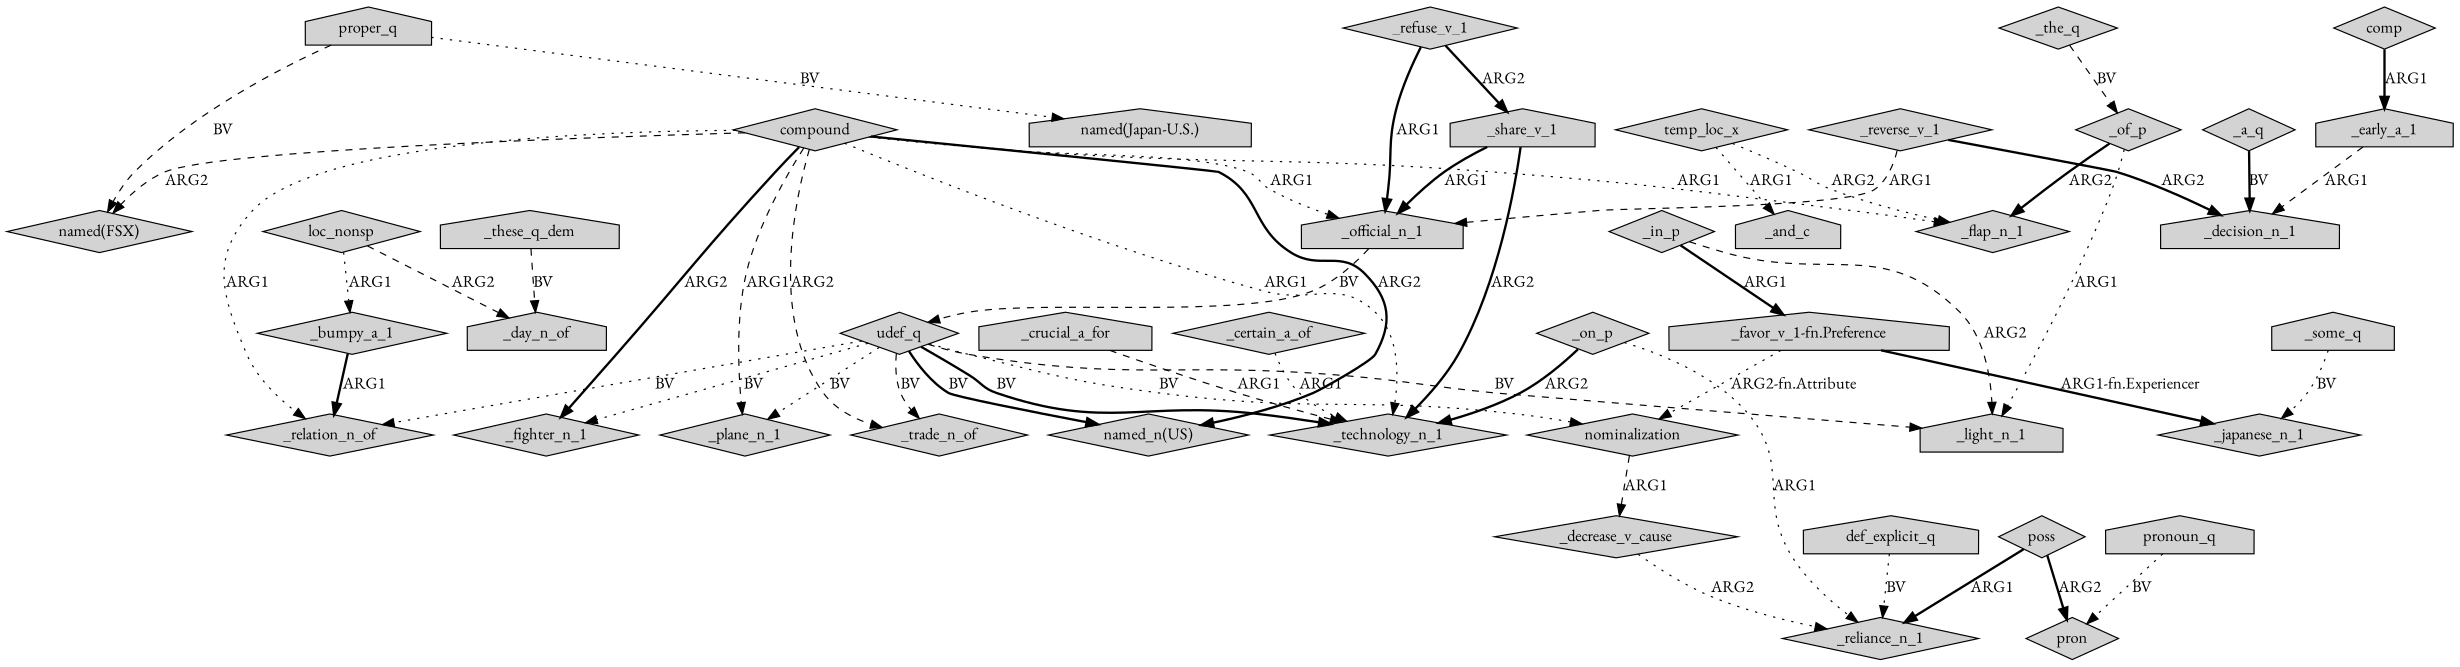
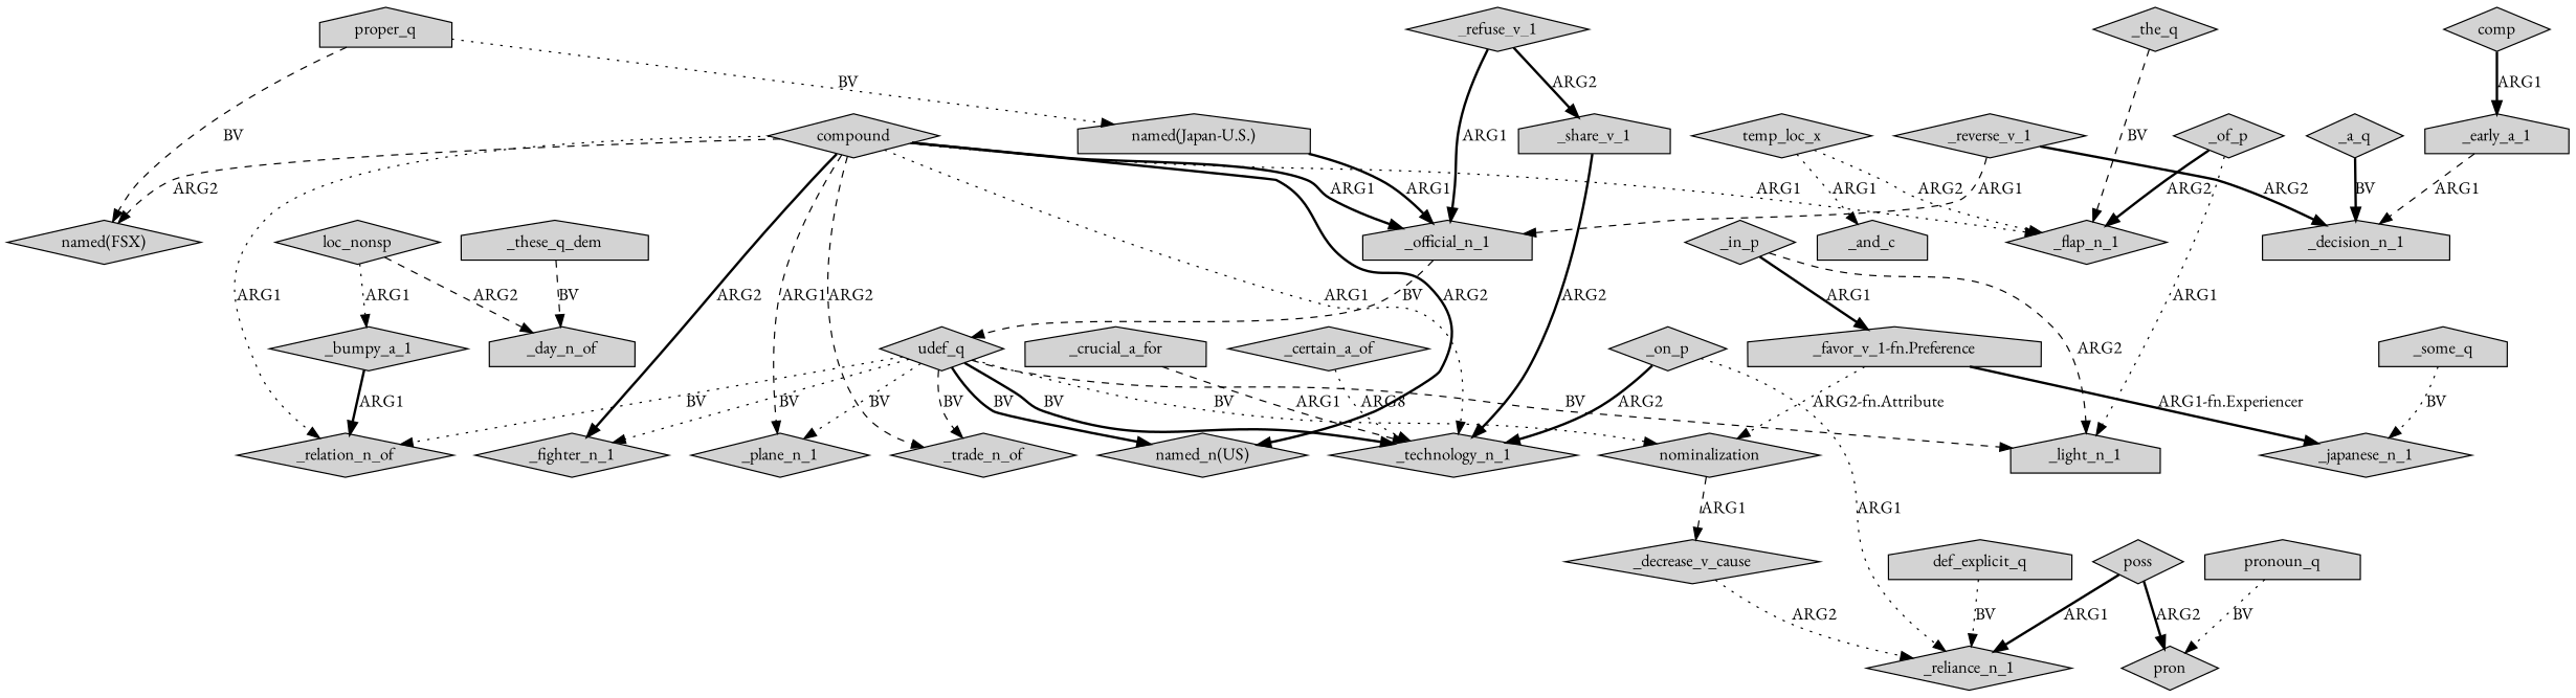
  digraph {
    fontname="EB Garamond"
    node [fontname="EB Garamond" shape=diamond style=filled]
    edge [fontname="EB Garamond" style=dotted]
    loc_nonsp
    _bumpy_a_1
    _day_n_of [shape=house]
    _relation_n_of
    udef_q
    _trade_n_of
    "named_n(US)"
    _technology_n_1
    nominalization
    _light_n_1 [shape=house]
    _fighter_n_1
    _plane_n_1
    _decrease_v_cause
    _official_n_1 [shape=house]
    def_explicit_q [shape=house]
    _reliance_n_1
    compound
    _flap_n_1
    "named(FSX)"
    "named(Japan-U.S.)" [shape=house]
    poss
    pron
    _in_p
    "_favor_v_1-fn.Preference" [shape=house]
    _japanese_n_1
    temp_loc_x
    _and_c [shape=house]
    _of_p
    _the_q
    _certain_a_of
    _these_q_dem [shape=house]
    _on_p
    pronoun_q [shape=house]
    _reverse_v_1
    _decision_n_1 [shape=house]
    _refuse_v_1
    _share_v_1 [shape=house]
    _some_q [shape=house]
    proper_q [shape=house]
    _a_q
    _crucial_a_for [shape=house]
    _early_a_1 [shape=house]
    comp
    loc_nonsp -> _bumpy_a_1 [label=ARG1]
    loc_nonsp -> _day_n_of [label=ARG2 style=dashed]
    _bumpy_a_1 -> _relation_n_of [label=ARG1 style=bold]
    udef_q -> _relation_n_of [label=BV]
    udef_q -> _trade_n_of [label=BV style=dashed]
    udef_q -> "named_n(US)" [label=BV style=bold]
    udef_q -> _technology_n_1 [label=BV style=bold]
    udef_q -> nominalization [label=BV]
    udef_q -> _light_n_1 [label=BV style=dashed]
    udef_q -> _fighter_n_1 [label=BV]
    udef_q -> _plane_n_1 [label=BV]
    nominalization -> _decrease_v_cause [label=ARG1 style=dashed]
    _decrease_v_cause -> _reliance_n_1 [label=ARG2]
    _official_n_1 -> udef_q [label=BV style=dashed]
    def_explicit_q -> _reliance_n_1 [label=BV]
    compound -> _relation_n_of [label=ARG1]
    compound -> _trade_n_of [label=ARG2 style=dashed]
    compound -> "named_n(US)" [label=ARG2 style=bold]
    compound -> _technology_n_1 [label=ARG1]
    compound -> _fighter_n_1 [label=ARG2 style=bold]
    compound -> _plane_n_1 [label=ARG1 style=dashed]
-   compound -> _official_n_1 [label=ARG1]
+   compound -> _official_n_1 [label=ARG1 style=bold]
    compound -> _flap_n_1 [label=ARG1]
    compound -> "named(FSX)" [label=ARG2 style=dashed]
    poss -> _reliance_n_1 [label=ARG1 style=bold]
    poss -> pron [label=ARG2 style=bold]
    _in_p -> _light_n_1 [label=ARG2 style=dashed]
    _in_p -> "_favor_v_1-fn.Preference" [label=ARG1 style=bold]
    "_favor_v_1-fn.Preference" -> nominalization [label="ARG2-fn.Attribute"]
    "_favor_v_1-fn.Preference" -> _japanese_n_1 [label="ARG1-fn.Experiencer" style=bold]
    temp_loc_x -> _flap_n_1 [label=ARG2]
    temp_loc_x -> _and_c [label=ARG1]
    _of_p -> _light_n_1 [label=ARG1]
    _of_p -> _flap_n_1 [label=ARG2 style=bold]
-   _the_q -> _of_p [label=BV style=dashed]
-   _certain_a_of -> _technology_n_1 [label=ARG1]
+   _the_q -> _flap_n_1 [label=BV style=dashed]
+   _certain_a_of -> _technology_n_1 [label=ARG8]
    _these_q_dem -> _day_n_of [label=BV style=dashed]
    _on_p -> _technology_n_1 [label=ARG2 style=bold]
    _on_p -> _reliance_n_1 [label=ARG1]
    pronoun_q -> pron [label=BV]
    _reverse_v_1 -> _official_n_1 [label=ARG1 style=dashed]
    _reverse_v_1 -> _decision_n_1 [label=ARG2 style=bold]
    _refuse_v_1 -> _official_n_1 [label=ARG1 style=bold]
    _refuse_v_1 -> _share_v_1 [label=ARG2 style=bold]
    _share_v_1 -> _technology_n_1 [label=ARG2 style=bold]
-   _share_v_1 -> _official_n_1 [label=ARG1 style=bold]
+   "named(Japan-U.S.)" -> _official_n_1 [label=ARG1 style=bold]
    _some_q -> _japanese_n_1 [label=BV]
    proper_q -> "named(FSX)" [label=BV style=dashed]
    proper_q -> "named(Japan-U.S.)" [label=BV]
    _a_q -> _decision_n_1 [label=BV style=bold]
    _crucial_a_for -> _technology_n_1 [label=ARG1 style=dashed]
    _early_a_1 -> _decision_n_1 [label=ARG1 style=dashed]
    comp -> _early_a_1 [label=ARG1 style=bold]
  }
